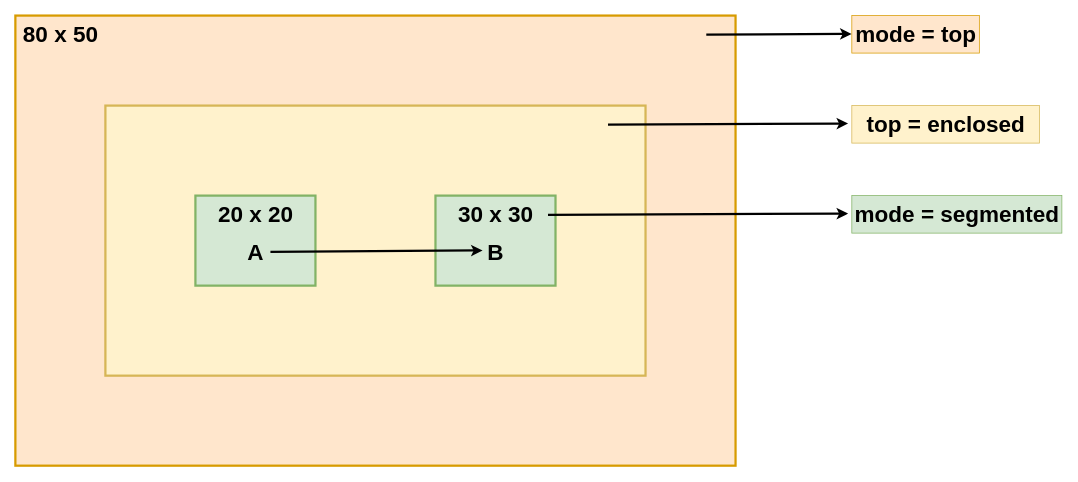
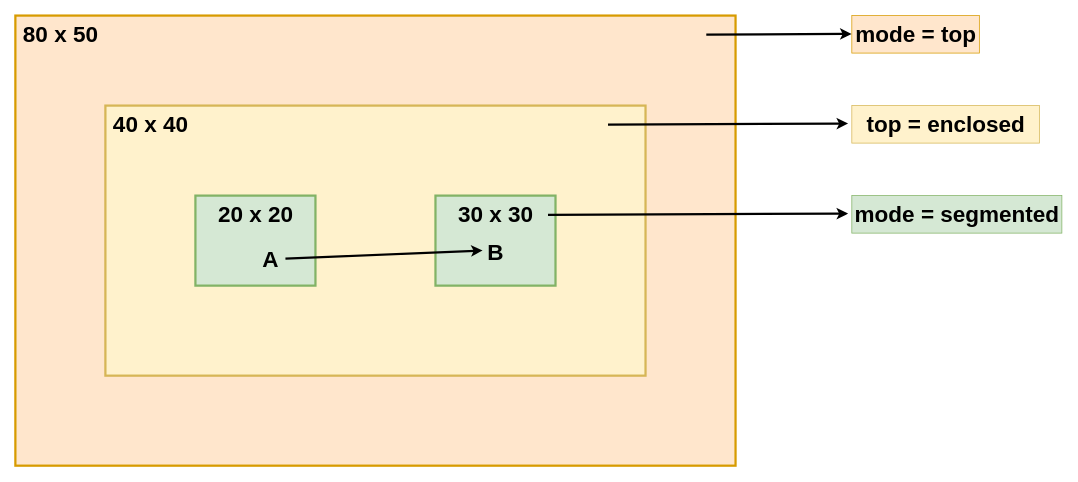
  <mxCell id="0" />
  <mxCell id="1" parent="0" />
  <mxCell id="2" value="" style="rounded=0;whiteSpace=wrap;html=1;strokeWidth=3;fontSize=50;fillColor=#ffe6cc;strokeColor=#d79b00;" vertex="1" parent="1"><mxGeometry x="20" y="20" width="960" height="600" as="geometry" /></mxCell>
  <mxCell id="3" value="" style="rounded=0;whiteSpace=wrap;html=1;strokeWidth=3;fontSize=50;fillColor=#fff2cc;strokeColor=#d6b656;" vertex="1" parent="1"><mxGeometry x="140" y="140" width="720" height="360" as="geometry" /></mxCell>
  <mxCell id="4" value="" style="rounded=0;whiteSpace=wrap;html=1;strokeWidth=3;fontSize=50;fillColor=#d5e8d4;strokeColor=#82b366;" vertex="1" parent="1"><mxGeometry x="260" y="260" width="160" height="120" as="geometry" /></mxCell>
  <mxCell id="5" value="" style="rounded=0;whiteSpace=wrap;html=1;strokeWidth=3;fontSize=50;fillColor=#d5e8d4;strokeColor=#82b366;" vertex="1" parent="1"><mxGeometry x="580" y="260" width="160" height="120" as="geometry" /></mxCell>
  <mxCell id="6" value="20 x 20" style="text;html=1;align=center;verticalAlign=middle;resizable=0;points=[];autosize=1;strokeColor=none;fillColor=none;fontSize=30;fontStyle=1" vertex="1" parent="1"><mxGeometry x="280" y="260" width="120" height="50" as="geometry" /></mxCell>
  <mxCell id="7" value="30 x 30" style="text;html=1;align=center;verticalAlign=middle;resizable=0;points=[];autosize=1;strokeColor=none;fillColor=none;fontSize=30;fontStyle=1" vertex="1" parent="1"><mxGeometry x="600" y="260" width="120" height="50" as="geometry" /></mxCell>
+ <mxCell id="8" value="40 x 40" style="text;html=1;align=center;verticalAlign=middle;resizable=0;points=[];autosize=1;strokeColor=none;fillColor=none;fontSize=30;fontStyle=1" vertex="1" parent="1"><mxGeometry x="140" y="140" width="120" height="50" as="geometry" /></mxCell>
  <mxCell id="9" value="80 x 50" style="text;html=1;align=center;verticalAlign=middle;resizable=0;points=[];autosize=1;strokeColor=none;fillColor=none;fontSize=30;fontStyle=1" vertex="1" parent="1"><mxGeometry x="20" y="20" width="120" height="50" as="geometry" /></mxCell>
- <mxCell id="10" value="A" style="text;html=1;align=center;verticalAlign=middle;resizable=0;points=[];autosize=1;strokeColor=none;fillColor=none;fontSize=30;fontStyle=1" vertex="1" parent="1"><mxGeometry x="320" y="310" width="40" height="50" as="geometry" /></mxCell>
+ <mxCell id="10" value="A" style="text;html=1;align=center;verticalAlign=middle;resizable=0;points=[];autosize=1;strokeColor=none;fillColor=none;fontSize=30;fontStyle=1" vertex="1" parent="1"><mxGeometry x="340" y="320" width="40" height="50" as="geometry" /></mxCell>
  <mxCell id="11" value="B" style="text;html=1;align=center;verticalAlign=middle;resizable=0;points=[];autosize=1;strokeColor=none;fillColor=none;fontSize=30;fontStyle=1" vertex="1" parent="1"><mxGeometry x="640" y="310" width="40" height="50" as="geometry" /></mxCell>
  <mxCell id="12" value="" style="endArrow=classic;html=1;rounded=0;strokeWidth=3;entryX=0.069;entryY=0.462;entryDx=0;entryDy=0;entryPerimeter=0;" edge="1" parent="1" source="10" target="11"><mxGeometry width="50" height="50" relative="1" as="geometry"><mxPoint x="475" y="340" as="sourcePoint" /><mxPoint x="525" y="290" as="targetPoint" /></mxGeometry></mxCell>
  <mxCell id="13" value="mode = top" style="text;html=1;align=center;verticalAlign=middle;resizable=0;points=[];autosize=1;strokeColor=#d79b00;fillColor=#ffe6cc;fontSize=30;fontStyle=1" vertex="1" parent="1"><mxGeometry x="1135" y="20" width="170" height="50" as="geometry" /></mxCell>
  <mxCell id="14" value="top = enclosed" style="text;html=1;align=center;verticalAlign=middle;resizable=0;points=[];autosize=1;strokeColor=#d6b656;fillColor=#fff2cc;fontSize=30;fontStyle=1" vertex="1" parent="1"><mxGeometry x="1135" y="140" width="250" height="50" as="geometry" /></mxCell>
  <mxCell id="15" value="mode = segmented" style="text;html=1;align=center;verticalAlign=middle;resizable=0;points=[];autosize=1;strokeColor=#82b366;fillColor=#d5e8d4;fontSize=30;fontStyle=1" vertex="1" parent="1"><mxGeometry x="1135" y="260" width="280" height="50" as="geometry" /></mxCell>
  <mxCell id="16" value="" style="endArrow=classic;html=1;rounded=0;entryX=-0.008;entryY=0.78;entryDx=0;entryDy=0;entryPerimeter=0;strokeWidth=3;" edge="1" parent="1"><mxGeometry width="50" height="50" relative="1" as="geometry"><mxPoint x="941" y="45.41" as="sourcePoint" /><mxPoint x="1134.64" y="44.41" as="targetPoint" /></mxGeometry></mxCell>
  <mxCell id="17" value="" style="endArrow=classic;html=1;rounded=0;strokeWidth=3;" edge="1" parent="1"><mxGeometry width="50" height="50" relative="1" as="geometry"><mxPoint x="810" y="165.41" as="sourcePoint" /><mxPoint x="1130" y="164" as="targetPoint" /></mxGeometry></mxCell>
  <mxCell id="18" value="" style="endArrow=classic;html=1;rounded=0;strokeWidth=3;" edge="1" parent="1"><mxGeometry width="50" height="50" relative="1" as="geometry"><mxPoint x="730" y="285.71" as="sourcePoint" /><mxPoint x="1130" y="284" as="targetPoint" /></mxGeometry></mxCell>
